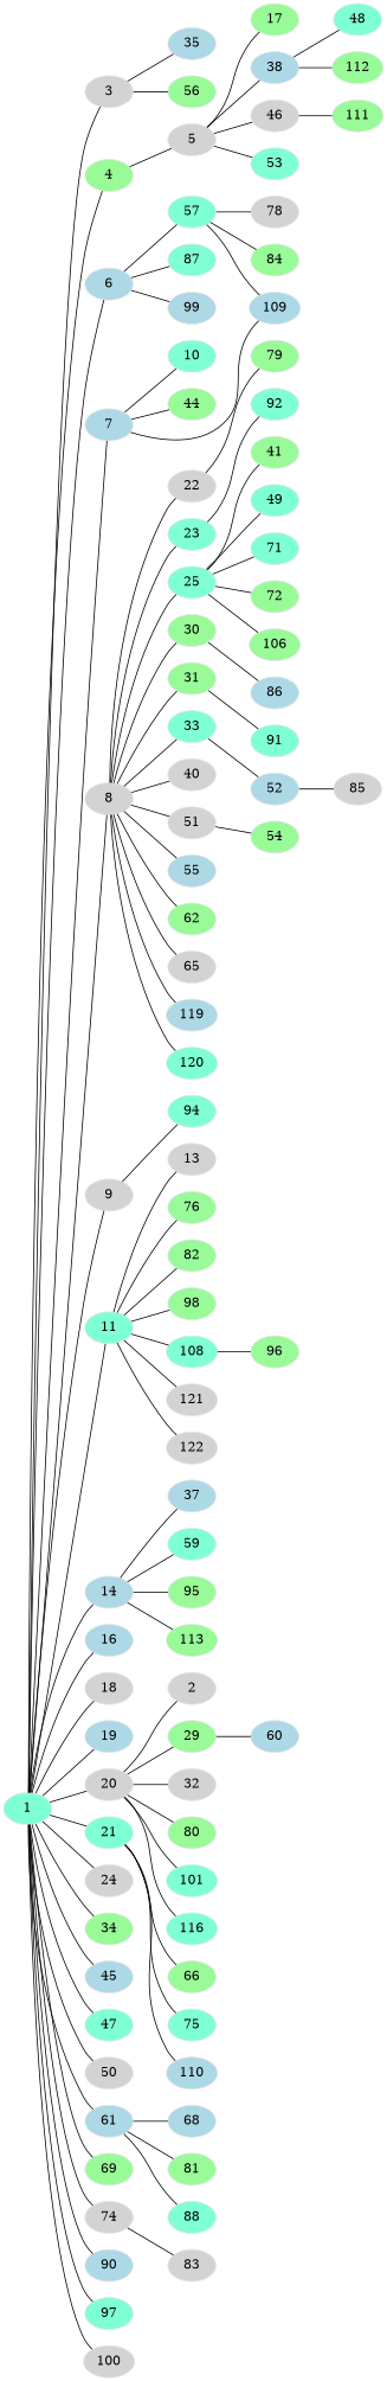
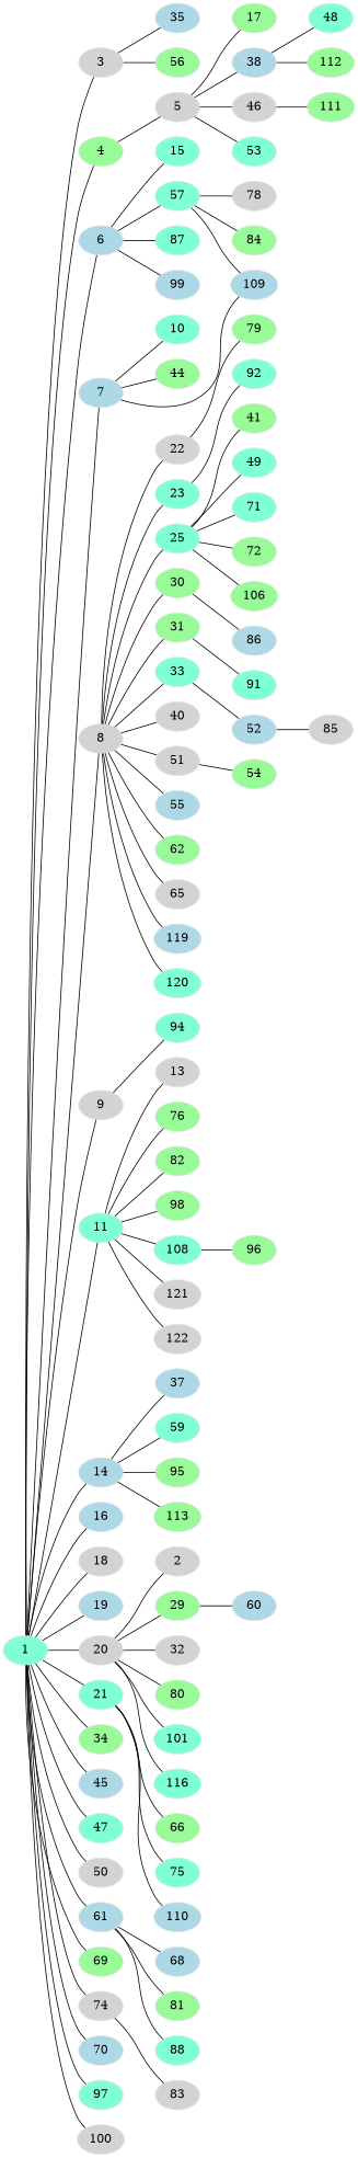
  graph {
    rankdir=LR
    node [color=gray90 fillcolor=palegreen style=filled]
    1 [fillcolor=aquamarine super="+28"]
    3 [fillcolor=lightgrey super="+12"]
    4
    6 [fillcolor=lightblue super="+64"]
    7 [fillcolor=lightblue super="+118"]
    8 [fillcolor=lightgrey super="+117"]
    9 [fillcolor=lightgrey]
    11 [fillcolor=aquamarine super="+43"]
    14 [fillcolor=lightblue super="+26"]
    16 [fillcolor=lightblue]
    18 [fillcolor=lightgrey]
    19 [fillcolor=lightblue]
    20 [fillcolor=lightgrey]
    21 [fillcolor=aquamarine super="+63"]
-   24 [fillcolor=lightgrey]
    34
    45 [fillcolor=lightblue]
    47 [fillcolor=aquamarine]
    50 [fillcolor=lightgrey]
    61 [fillcolor=lightblue super="+70"]
    69
    74 [fillcolor=lightgrey]
-   90 [fillcolor=lightblue]
+   90 [fillcolor=lightblue label=70]
    97 [fillcolor=aquamarine super="+103"]
    100 [fillcolor=lightgrey]
    2 [fillcolor=lightgrey super="+105"]
    35 [fillcolor=lightblue]
    56 [super="+115"]
    5 [fillcolor=lightgrey super="+93"]
+   15 [fillcolor=aquamarine]
    57 [fillcolor=aquamarine super="+67"]
    87 [fillcolor=aquamarine]
    99 [fillcolor=lightblue]
    10 [fillcolor=aquamarine]
    44
    109 [fillcolor=lightblue]
    22 [fillcolor=lightgrey super="+73"]
    23 [fillcolor=aquamarine]
    25 [fillcolor=aquamarine super="+27"]
    30 [super="+102"]
    31 [super="+36"]
    33 [fillcolor=aquamarine]
    n43 [fillcolor=lightgrey label=40]
    51 [fillcolor=lightgrey]
    55 [fillcolor=lightblue]
    62
    65 [fillcolor=lightgrey]
    119 [fillcolor=lightblue]
    120 [fillcolor=aquamarine]
    94 [fillcolor=aquamarine]
    13 [fillcolor=lightgrey super="+39"]
    76
    82
    98
    108 [fillcolor=aquamarine]
    121 [fillcolor=lightgrey]
    122 [fillcolor=lightgrey]
    37 [fillcolor=lightblue]
    59 [fillcolor=aquamarine]
    95
    113
    29 [super="+40"]
    32 [fillcolor=lightgrey]
    80
    101 [fillcolor=aquamarine]
    116 [fillcolor=aquamarine]
    66
    75 [fillcolor=aquamarine]
    110 [fillcolor=lightblue]
    68 [fillcolor=lightblue]
    81
    88 [fillcolor=aquamarine]
    83 [fillcolor=lightgrey]
    17
    38 [fillcolor=lightblue super="+77"]
    46 [fillcolor=lightgrey super="+107"]
    53 [fillcolor=aquamarine]
    48 [fillcolor=aquamarine]
    112
    111 [super="+114"]
    78 [fillcolor=lightgrey]
    84
    79
    92 [fillcolor=aquamarine]
    41 [super="+89"]
    49 [fillcolor=aquamarine]
    71 [fillcolor=aquamarine]
    72
    106
    86 [fillcolor=lightblue]
    91 [fillcolor=aquamarine]
    52 [fillcolor=lightblue]
    54
    96
    60 [fillcolor=lightblue super="+104"]
    85 [fillcolor=lightgrey]
    1 -- 3
    1 -- 4
    1 -- 6
    1 -- 7
    1 -- 8
    1 -- 9
    1 -- 11
    1 -- 14
    1 -- 16
    1 -- 18
    1 -- 19
    1 -- 20
    1 -- 21
-   1 -- 24
    1 -- 34
    1 -- 45
    1 -- 47
    1 -- 50
    1 -- 61
    1 -- 69
    1 -- 74
    1 -- 90
    1 -- 97
    1 -- 100
    3 -- 35
    3 -- 56
    4 -- 5
+   6 -- 15
    6 -- 57
    6 -- 87
    6 -- 99
    7 -- 10
    7 -- 44
    7 -- 109
    8 -- 22
    8 -- 23
    8 -- 25
    8 -- 30
    8 -- 31
    8 -- 33
    8 -- n43
    8 -- 51
    8 -- 55
    8 -- 62
    8 -- 65
    8 -- 119
    8 -- 120
    9 -- 94
    11 -- 13
    11 -- 76
    11 -- 82
    11 -- 98
    11 -- 108
    11 -- 121
    11 -- 122
    14 -- 37
    14 -- 59
    14 -- 95
    14 -- 113
    20 -- 2
    20 -- 29
    20 -- 32
    20 -- 80
    20 -- 101
    20 -- 116
    21 -- 66
    21 -- 75
    21 -- 110
    61 -- 68
    61 -- 81
    61 -- 88
    74 -- 83
    5 -- 17
    5 -- 38
    5 -- 46
    5 -- 53
    57 -- 109
    57 -- 78
    57 -- 84
    22 -- 79
    23 -- 92
    25 -- 41
    25 -- 49
    25 -- 71
    25 -- 72
    25 -- 106
    30 -- 86
    31 -- 91
    33 -- 52
    51 -- 54
    108 -- 96
    29 -- 60
    38 -- 48
    38 -- 112
    46 -- 111
    52 -- 85
  }
